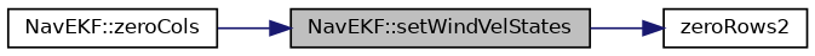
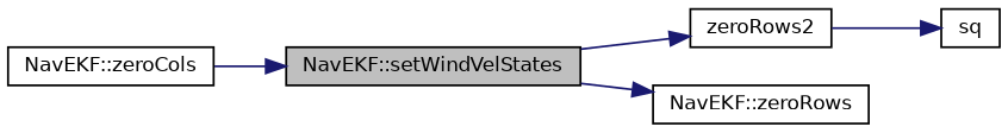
  digraph {
    rankdir=LR
    node [color=black fillcolor=white fontname=Helvetica fontsize=10 shape=record style=filled]
    edge [color=midnightblue fontname=Helvetica fontsize=10 labelfontname=Helvetica labelfontsize=10 style=solid]
    n1 [fillcolor=grey75 fontcolor=black height=0.2 label="NavEKF::setWindVelStates" width=0.4]
    n2 [height=0.2 label=zeroRows2 width=0.4]
+   n3 [height=0.2 label="NavEKF::zeroRows" width=0.4]
+   n4 [height=0.2 label=sq width=0.4]
    n5 [height=0.2 label="NavEKF::zeroCols" width=0.4]
    n1 -> n2
+   n1 -> n3
+   n2 -> n4
    n5 -> n1
  }
